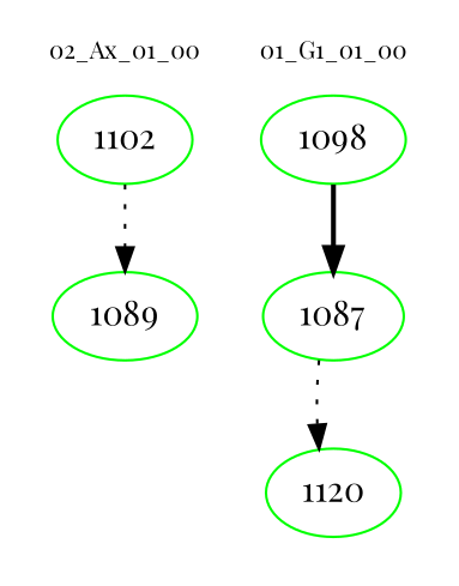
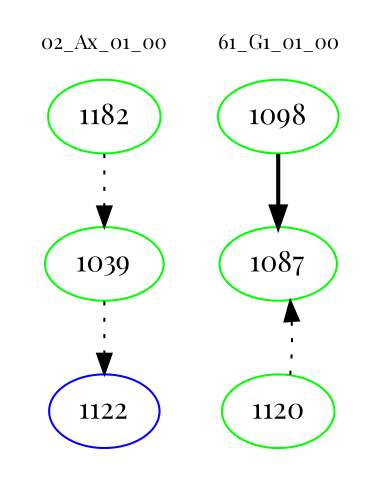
  digraph {
    fontname="Playfair Display"
    node [color=green fontname="Playfair Display"]
    edge [color=black fontname="Playfair Display" style=dotted]
-   n1 [label=1102]
-   n2 [label=1089]
+   n1 [label=1182]
+   n2 [label=1039]
+   n3 [color=blue label=1122]
    n4 [label=1098]
    n5 [label=1087]
    n6 [label=1120]
    subgraph cluster_1 {
      color=white
      fontsize=10
      label="02_Ax_01_00"
      n1
      n2
+     n3
    }
    subgraph cluster_2 {
      color=white
      fontsize=10
-     label="01_G1_01_00"
+     label="61_G1_01_00"
      n4
      n5
      n6
    }
    n1 -> n2
+   n2 -> n3
    n4 -> n5 [style=bold]
-   n5 -> n6
+   n6 -> n5
  }
